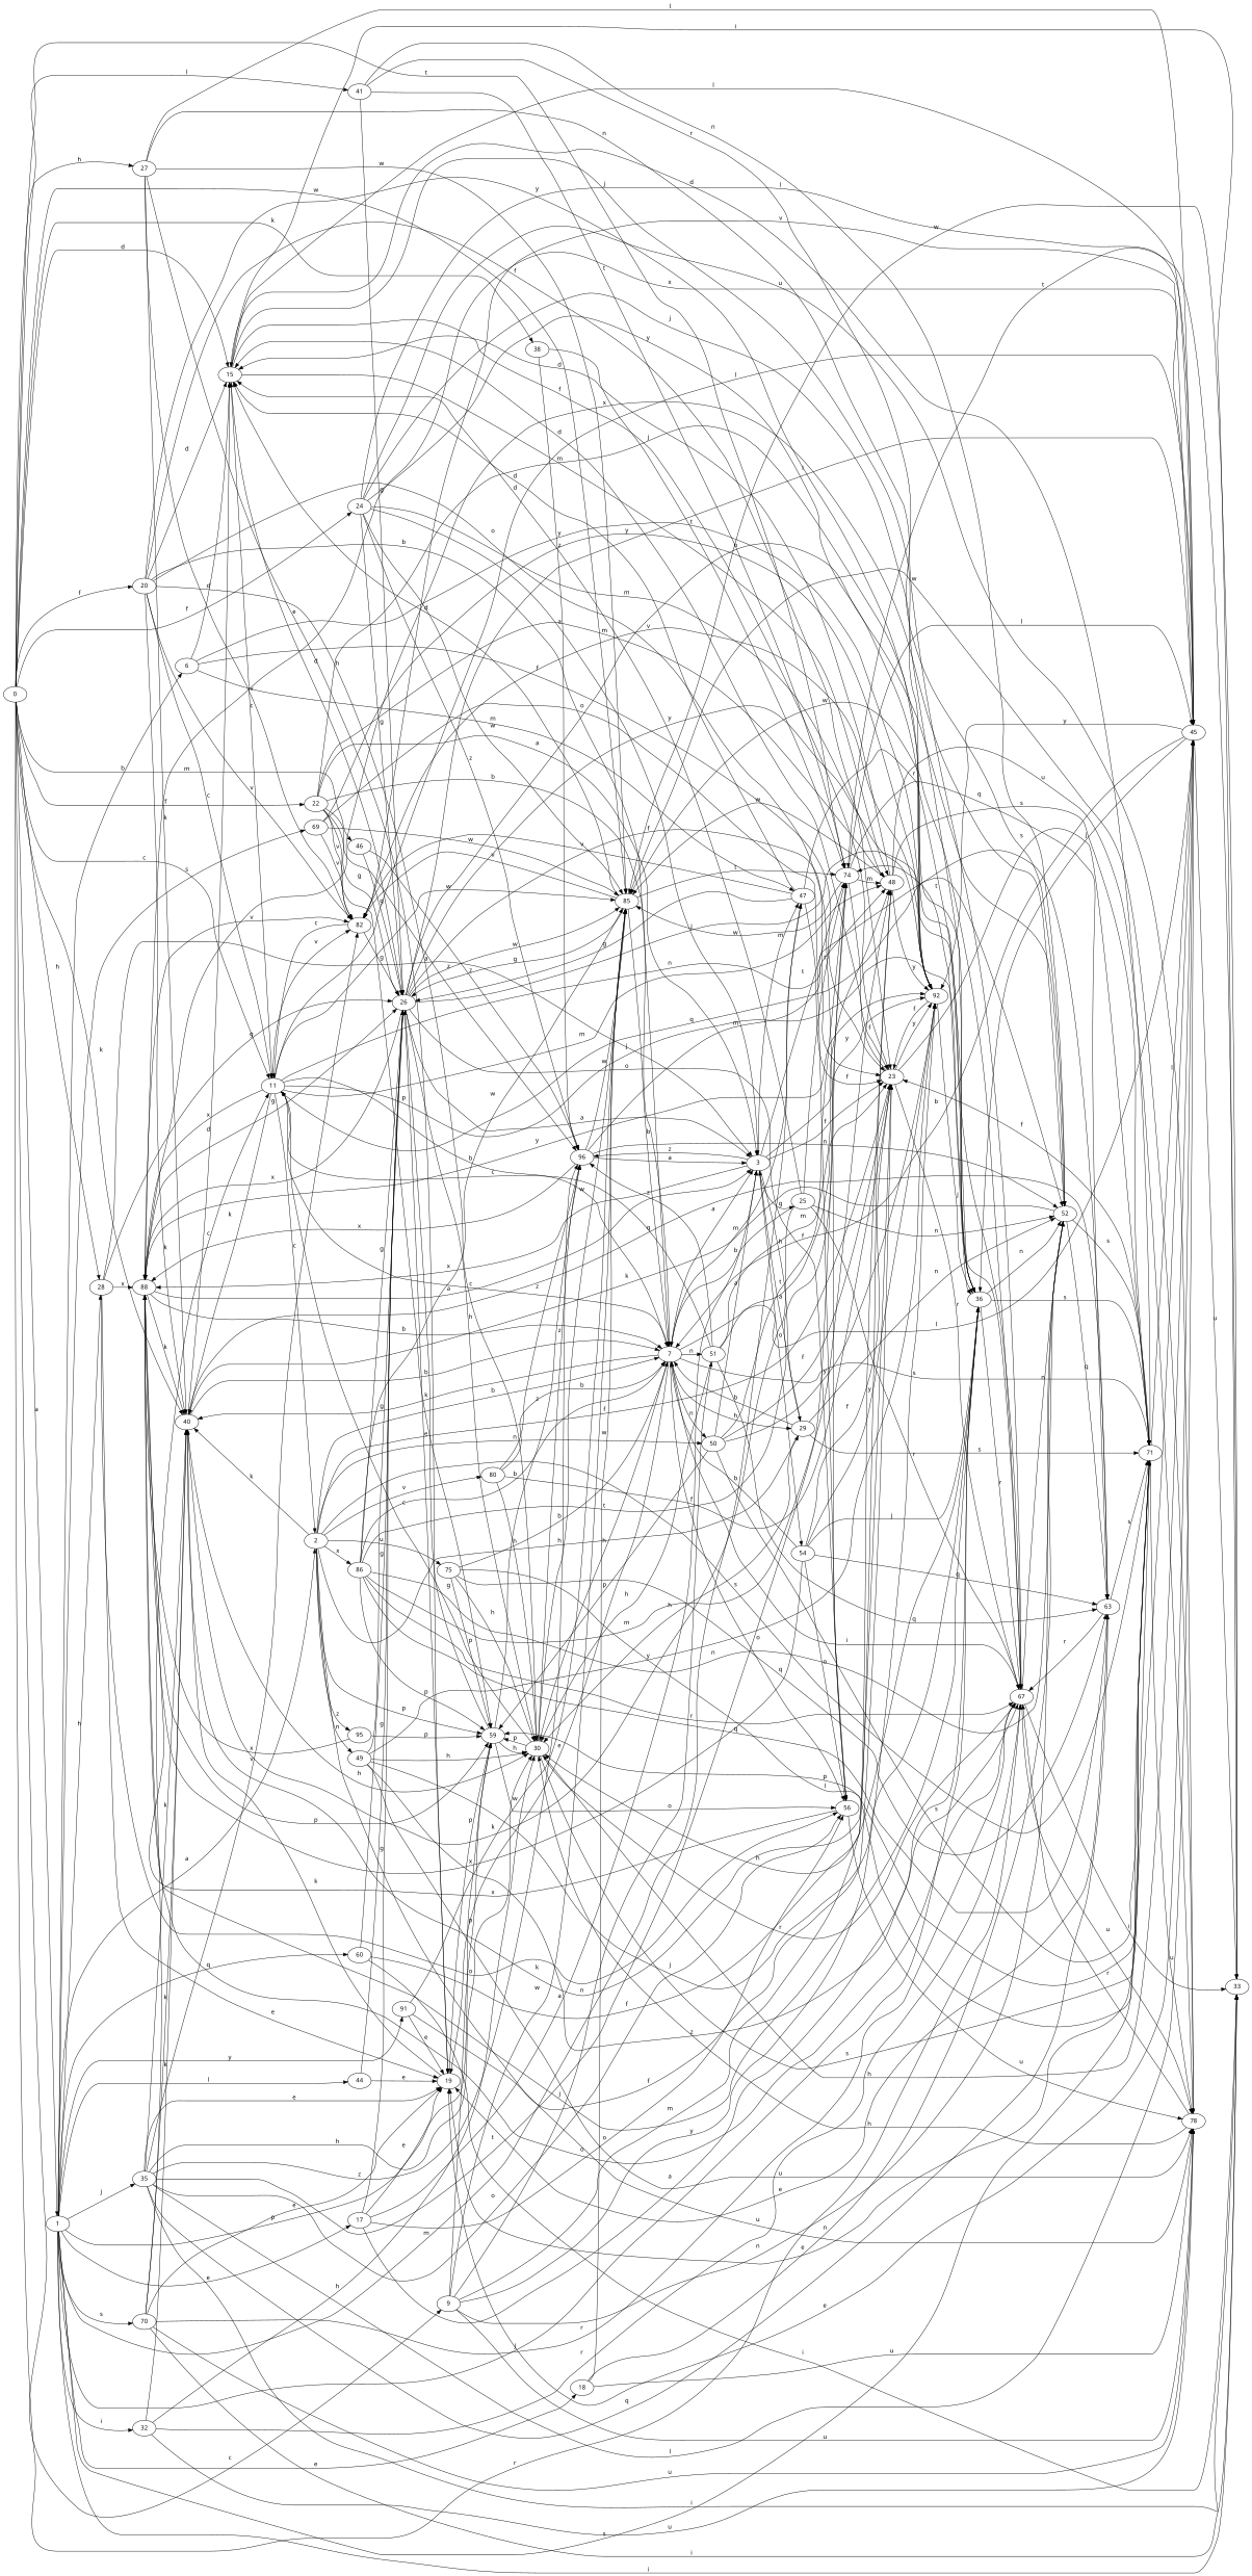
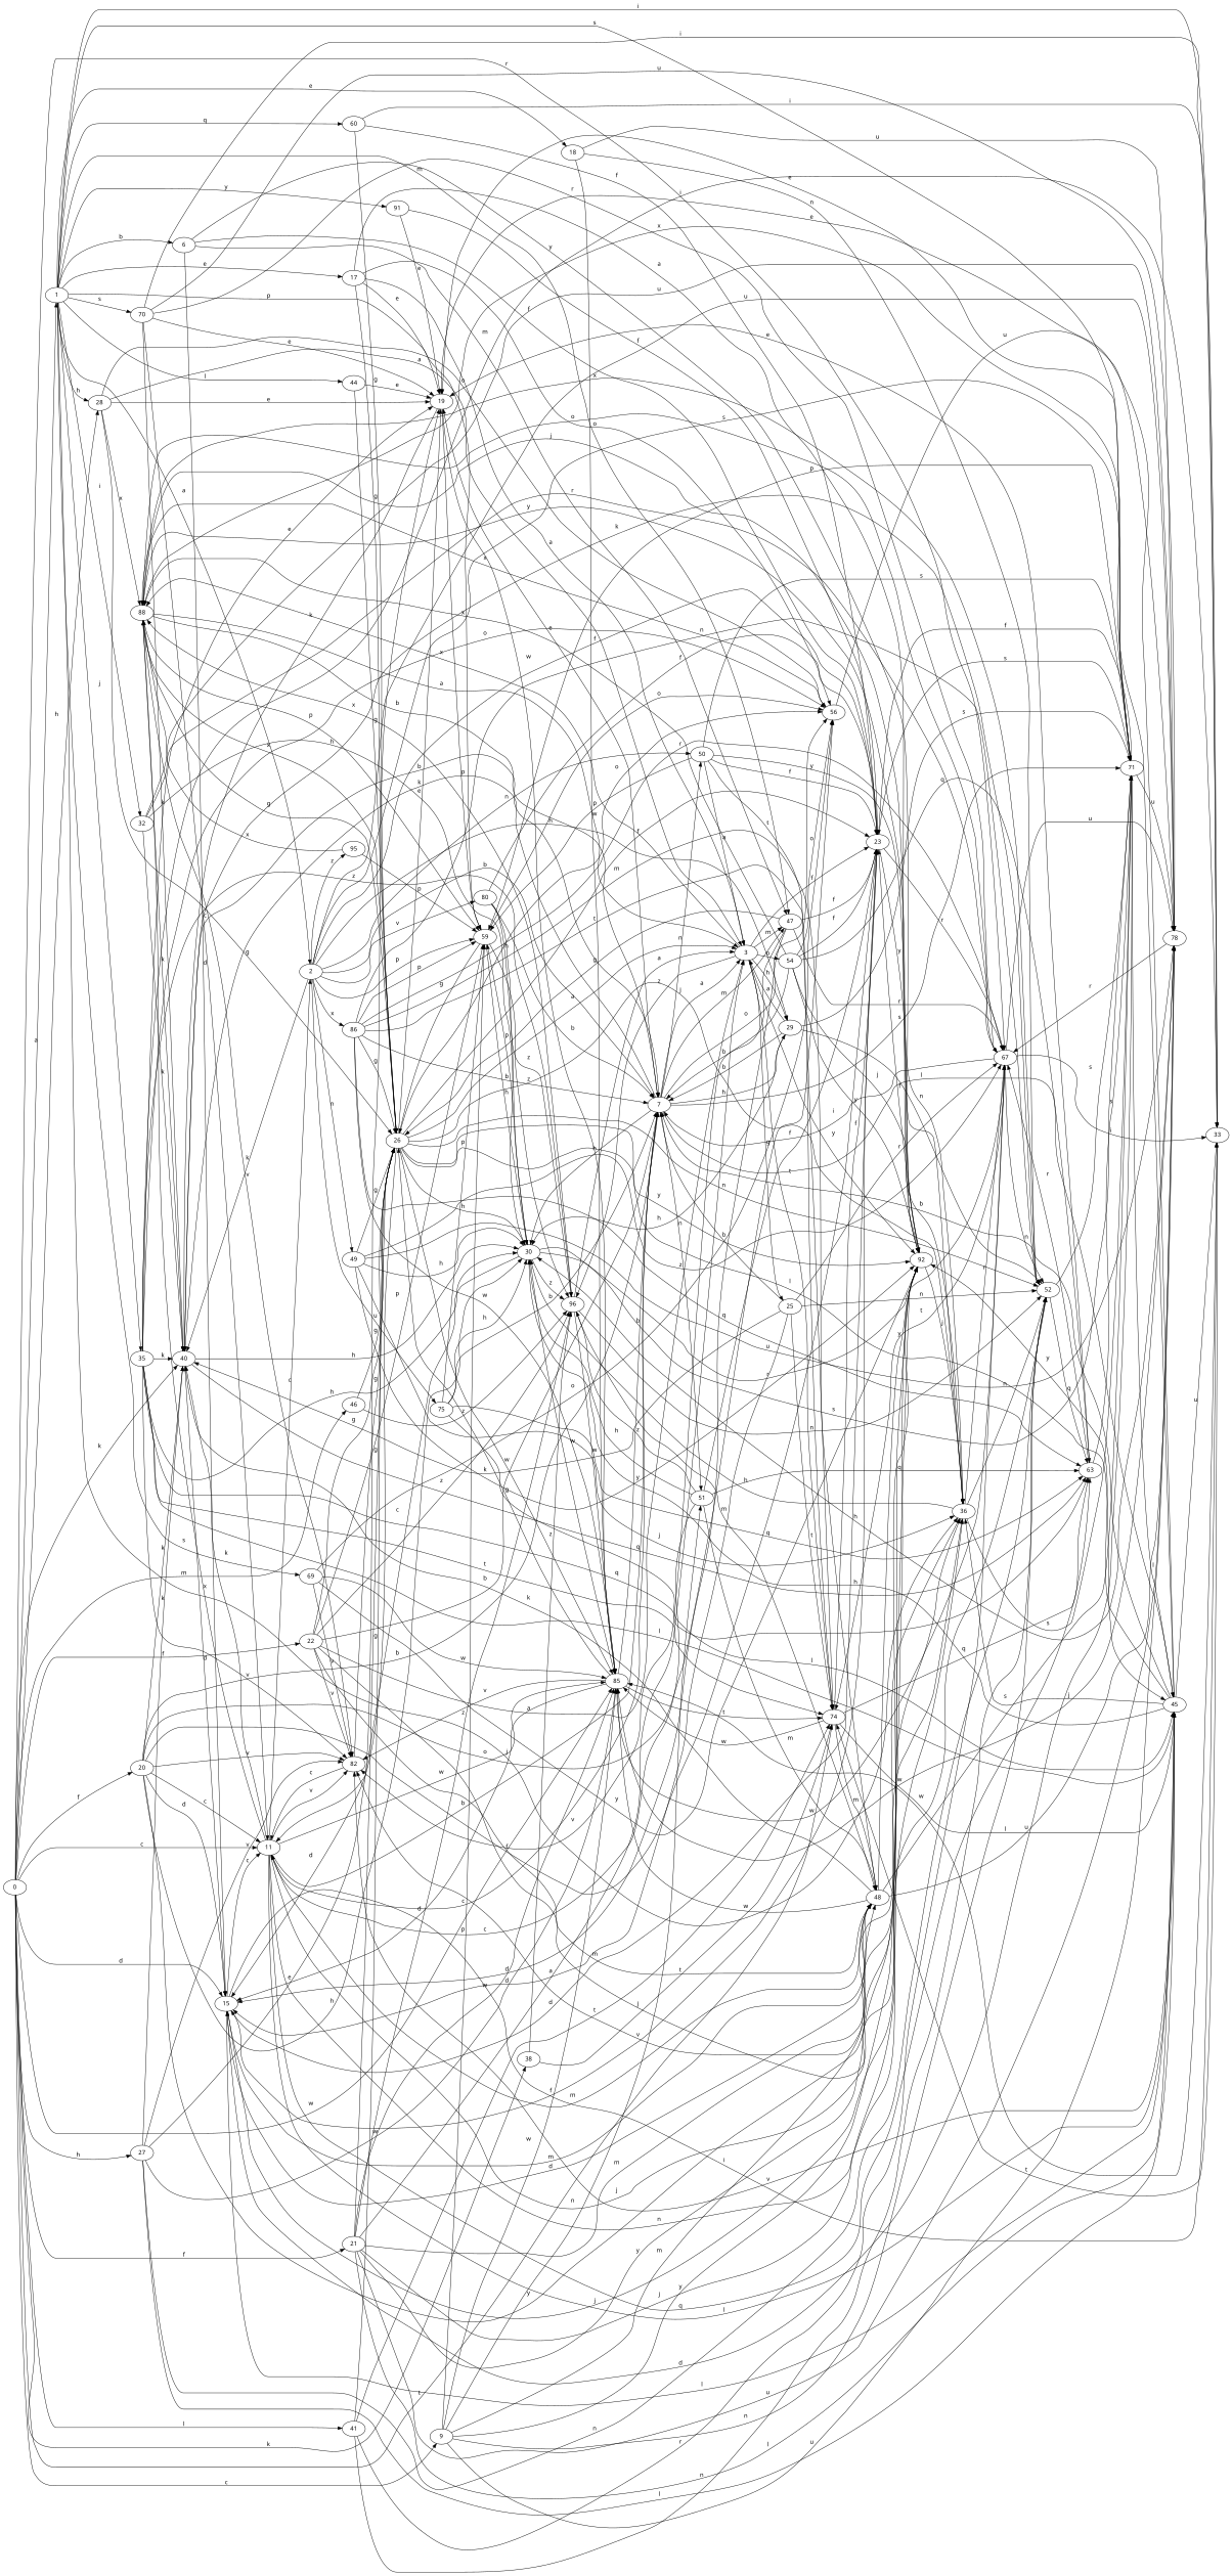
  strict digraph {
    fontname="Noto Sans"
    rankdir=LR
    node [fontname="Noto Sans"]
    edge [fontname="Noto Sans"]
    0
    1
    9
    11
    15
    20
-   21 [label=24]
+   21
    22
    27
    28
    38
    40
    41
    46
    67
    74
    85
    2
    6
    17
    18
    32
    33
    35
    36
    44
    47
    59
    60
    69
    70
    71
    91
    78
    92
    51
    48
    52
    7
    88
    45
    63
    82
    23
    30
    56
    3
    96
    26
    19
    29
    49
    50
    75
    80
    86
    95
    25
    54
    0 -> 1 [label=a]
    0 -> 9 [label=c]
    0 -> 11 [label=c]
    0 -> 15 [label=d]
    0 -> 20 [label=f]
    0 -> 21 [label=f]
    0 -> 22 [label=f]
    0 -> 27 [label=h]
    0 -> 28 [label=h]
    0 -> 38 [label=k]
    0 -> 40 [label=k]
    0 -> 41 [label=l]
    0 -> 46 [label=m]
    0 -> 67 [label=r]
    0 -> 74 [label=t]
    0 -> 85 [label=w]
    1 -> 28 [label=h]
    1 -> 2 [label=a]
    1 -> 6 [label=b]
    1 -> 17 [label=e]
    1 -> 18 [label=e]
    1 -> 32 [label=i]
    1 -> 33 [label=i]
    1 -> 35 [label=j]
    1 -> 36 [label=j]
    1 -> 44 [label=l]
    1 -> 47 [label=m]
    1 -> 59 [label=p]
    1 -> 60 [label=q]
    1 -> 69 [label=s]
    1 -> 70 [label=s]
    1 -> 71 [label=s]
    1 -> 91 [label=y]
    9 -> 85 [label=w]
    9 -> 59 [label=p]
    9 -> 78 [label=u]
    9 -> 92 [label=y]
    9 -> 51 [label=n]
    9 -> 48 [label=m]
    9 -> 52 [label=n]
    11 -> 40 [label=k]
    11 -> 85 [label=w]
    11 -> 2 [label=c]
    11 -> 36 [label=j]
    11 -> 48 [label=m]
    11 -> 52 [label=n]
    11 -> 7 [label=b]
    11 -> 88 [label=x]
    11 -> 45 [label=l]
    11 -> 63 [label=q]
    11 -> 82 [label=v]
    15 -> 11 [label=c]
    15 -> 33 [label=i]
    15 -> 36 [label=j]
    15 -> 48 [label=m]
    15 -> 45 [label=l]
    15 -> 23 [label=f]
    20 -> 11 [label=c]
    20 -> 15 [label=d]
    20 -> 40 [label=k]
    20 -> 92 [label=y]
    20 -> 7 [label=b]
    20 -> 82 [label=v]
    20 -> 23 [label=f]
    20 -> 30 [label=h]
    20 -> 56 [label=o]
    21 -> 85 [label=w]
    21 -> 36 [label=j]
    21 -> 78 [label=u]
    21 -> 92 [label=y]
    21 -> 48 [label=m]
    21 -> 45 [label=l]
    21 -> 3 [label=a]
    21 -> 96 [label=z]
    21 -> 26 [label=g]
    22 -> 36 [label=j]
    22 -> 59 [label=p]
    22 -> 48 [label=m]
    22 -> 7 [label=b]
    22 -> 82 [label=v]
    22 -> 3 [label=a]
    22 -> 96 [label=z]
    22 -> 26 [label=g]
    27 -> 40 [label=k]
    27 -> 85 [label=w]
    27 -> 52 [label=n]
    27 -> 45 [label=l]
    27 -> 82 [label=v]
    27 -> 19 [label=e]
    28 -> 88 [label=x]
    28 -> 56 [label=o]
    28 -> 3 [label=a]
    28 -> 26 [label=g]
    28 -> 19 [label=e]
    38 -> 74 [label=t]
    38 -> 96 [label=z]
    40 -> 15 [label=d]
    40 -> 7 [label=b]
    40 -> 63 [label=q]
    40 -> 30 [label=h]
    41 -> 67 [label=r]
    41 -> 74 [label=t]
    41 -> 52 [label=n]
    41 -> 26 [label=g]
    46 -> 96 [label=z]
    46 -> 26 [label=g]
    67 -> 74 [label=t]
    67 -> 85 [label=w]
    67 -> 33 [label=i]
    67 -> 78 [label=u]
    67 -> 52 [label=n]
    67 -> 7 [label=i]
    67 -> 88 [label=o]
    74 -> 85 [label=w]
    74 -> 48 [label=m]
    74 -> 45 [label=l]
    74 -> 63 [label=q]
    74 -> 23 [label=f]
    85 -> 15 [label=d]
    85 -> 74 [label=t]
    85 -> 7 [label=b]
    85 -> 82 [label=v]
    85 -> 26 [label=g]
    2 -> 40 [label=k]
    2 -> 59 [label=p]
    2 -> 71 [label=s]
    2 -> 78 [label=u]
    2 -> 7 [label=b]
    2 -> 23 [label=f]
    2 -> 29 [label=h]
    2 -> 49 [label=n]
    2 -> 50 [label=n]
    2 -> 75 [label=u]
    2 -> 80 [label=v]
    2 -> 86 [label=x]
    2 -> 95 [label=z]
    6 -> 15 [label=d]
    6 -> 47 [label=m]
    6 -> 92 [label=y]
    6 -> 23 [label=f]
    17 -> 36 [label=a]
    17 -> 56 [label=o]
    17 -> 3 [label=a]
    17 -> 26 [label=g]
    17 -> 19 [label=e]
    18 -> 85 [label=w]
    18 -> 78 [label=u]
    18 -> 52 [label=n]
    32 -> 40 [label=k]
    32 -> 67 [label=r]
    32 -> 78 [label=u]
    32 -> 30 [label=h]
    33 -> 74 [label=t]
    33 -> 85 [label=w]
    35 -> 40 [label=k]
    35 -> 74 [label=t]
    35 -> 33 [label=i]
    35 -> 45 [label=l]
    35 -> 63 [label=q]
    35 -> 82 [label=v]
    35 -> 30 [label=h]
    35 -> 56 [label=o]
    35 -> 96 [label=z]
    35 -> 19 [label=e]
    36 -> 67 [label=r]
    36 -> 71 [label=s]
    36 -> 52 [label=n]
    36 -> 30 [label=h]
    44 -> 26 [label=g]
    44 -> 19 [label=e]
    47 -> 15 [label=d]
    47 -> 67 [label=r]
    47 -> 82 [label=v]
    47 -> 23 [label=f]
    47 -> 26 [label=g]
    59 -> 30 [label=h]
    59 -> 56 [label=o]
    59 -> 96 [label=z]
    59 -> 26 [label=g]
    60 -> 33 [label=i]
    60 -> 23 [label=f]
    60 -> 26 [label=g]
    69 -> 85 [label=w]
    69 -> 92 [label=y]
    69 -> 82 [label=v]
    69 -> 56 [label=o]
    70 -> 11 [label=c]
    70 -> 40 [label=k]
    70 -> 67 [label=r]
    70 -> 33 [label=i]
    70 -> 78 [label=u]
    70 -> 19 [label=e]
    71 -> 15 [label=d]
    71 -> 59 [label=p]
    71 -> 78 [label=u]
    71 -> 45 [label=l]
    71 -> 23 [label=f]
    71 -> 19 [label=e]
-   91 -> 85 [label=w]
+   19 -> 85 [label=w]
    91 -> 23 [label=f]
    91 -> 19 [label=e]
    78 -> 67 [label=r]
    78 -> 85 [label=w]
    78 -> 30 [label=h]
    92 -> 36 [label=j]
    92 -> 82 [label=v]
    92 -> 23 [label=f]
    51 -> 11 [label=c]
    51 -> 48 [label=m]
    51 -> 63 [label=q]
    51 -> 23 [label=f]
    51 -> 30 [label=h]
    51 -> 96 [label=z]
    48 -> 15 [label=d]
    48 -> 40 [label=k]
    48 -> 85 [label=w]
    48 -> 71 [label=s]
    48 -> 78 [label=u]
    48 -> 92 [label=y]
    52 -> 40 [label=k]
    52 -> 71 [label=s]
    52 -> 88 [label=x]
    52 -> 63 [label=q]
    7 -> 11 [label=c]
    7 -> 40 [label=k]
    7 -> 47 [label=m]
    7 -> 71 [label=s]
    7 -> 51 [label=n]
    7 -> 45 [label=l]
    7 -> 30 [label=h]
    7 -> 56 [label=o]
    7 -> 3 [label=a]
    7 -> 19 [label=e]
    7 -> 29 [label=h]
    7 -> 50 [label=n]
    88 -> 40 [label=k]
    88 -> 36 [label=j]
    88 -> 59 [label=p]
    88 -> 92 [label=y]
    88 -> 7 [label=b]
    88 -> 82 [label=v]
    88 -> 3 [label=a]
    88 -> 26 [label=g]
    45 -> 33 [label=u]
    45 -> 36 [label=j]
    45 -> 92 [label=y]
    45 -> 7 [label=b]
    45 -> 88 [label=x]
    45 -> 82 [label=v]
    45 -> 30 [label=h]
    45 -> 19 [label=e]
    63 -> 67 [label=r]
    63 -> 71 [label=s]
    63 -> 19 [label=e]
    82 -> 11 [label=c]
    82 -> 26 [label=g]
    23 -> 15 [label=d]
    23 -> 67 [label=r]
    23 -> 71 [label=s]
    23 -> 92 [label=y]
    30 -> 11 [label=c]
    30 -> 67 [label=r]
    30 -> 85 [label=w]
    30 -> 59 [label=p]
    30 -> 71 [label=s]
    30 -> 96 [label=z]
    56 -> 78 [label=u]
    56 -> 88 [label=x]
    3 -> 74 [label=t]
    3 -> 47 [label=m]
    3 -> 92 [label=y]
    3 -> 88 [label=x]
    3 -> 23 [label=f]
    3 -> 96 [label=z]
    3 -> 29 [label=h]
    3 -> 25 [label=g]
    3 -> 54 [label=o]
    96 -> 85 [label=w]
    96 -> 48 [label=m]
    96 -> 52 [label=n]
    96 -> 88 [label=x]
    96 -> 3 [label=a]
    26 -> 15 [label=d]
    26 -> 85 [label=w]
    26 -> 36 [label=j]
    26 -> 92 [label=y]
    26 -> 52 [label=n]
    26 -> 88 [label=x]
    26 -> 45 [label=l]
    26 -> 23 [label=f]
    26 -> 30 [label=h]
    26 -> 56 [label=o]
    26 -> 3 [label=a]
    26 -> 19 [label=e]
    19 -> 40 [label=k]
    19 -> 59 [label=p]
    29 -> 71 [label=s]
    29 -> 52 [label=n]
    29 -> 7 [label=b]
    29 -> 30 [label=h]
    29 -> 3 [label=a]
    49 -> 67 [label=z]
    49 -> 36 [label=j]
    49 -> 78 [label=u]
    49 -> 92 [label=y]
    49 -> 30 [label=h]
    49 -> 26 [label=g]
    50 -> 74 [label=t]
    50 -> 59 [label=p]
    50 -> 71 [label=s]
    50 -> 92 [label=y]
    50 -> 23 [label=f]
    50 -> 3 [label=a]
    75 -> 59 [label=p]
    75 -> 7 [label=b]
    75 -> 45 [label=l]
    75 -> 63 [label=q]
    75 -> 30 [label=h]
    80 -> 7 [label=b]
    80 -> 23 [label=f]
    80 -> 30 [label=h]
    80 -> 96 [label=z]
    86 -> 67 [label=r]
    86 -> 74 [label=t]
    86 -> 85 [label=w]
    86 -> 59 [label=p]
    86 -> 48 [label=m]
    86 -> 52 [label=n]
    86 -> 7 [label=b]
    86 -> 63 [label=q]
    86 -> 26 [label=g]
    95 -> 59 [label=p]
    95 -> 88 [label=x]
    25 -> 15 [label=d]
    25 -> 40 [label=k]
    25 -> 67 [label=r]
    25 -> 74 [label=t]
    25 -> 52 [label=n]
    25 -> 7 [label=b]
    54 -> 36 [label=j]
    54 -> 92 [label=y]
    54 -> 7 [label=b]
    54 -> 88 [label=x]
    54 -> 63 [label=q]
    54 -> 23 [label=f]
    54 -> 56 [label=o]
  }
